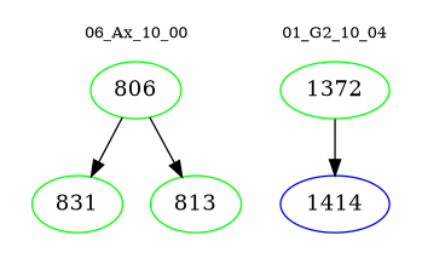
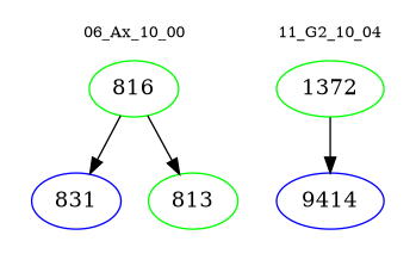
  digraph {
    node [color=green]
    edge [color=black]
-   n1 [label=806]
-   n2 [label=831]
+   n1 [label=816]
+   n2 [color=blue label=831]
    n3 [label=813]
    n4 [label=1372]
-   n5 [color=blue label=1414]
+   n5 [color=blue label=9414]
    subgraph cluster_1 {
      color=white
      fontsize=10
      label="06_Ax_10_00"
      n1
      n2
      n3
    }
    subgraph cluster_2 {
      color=white
      fontsize=10
-     label="01_G2_10_04"
+     label="11_G2_10_04"
      n4
      n5
    }
    n1 -> n2
    n1 -> n3
    n4 -> n5
  }
